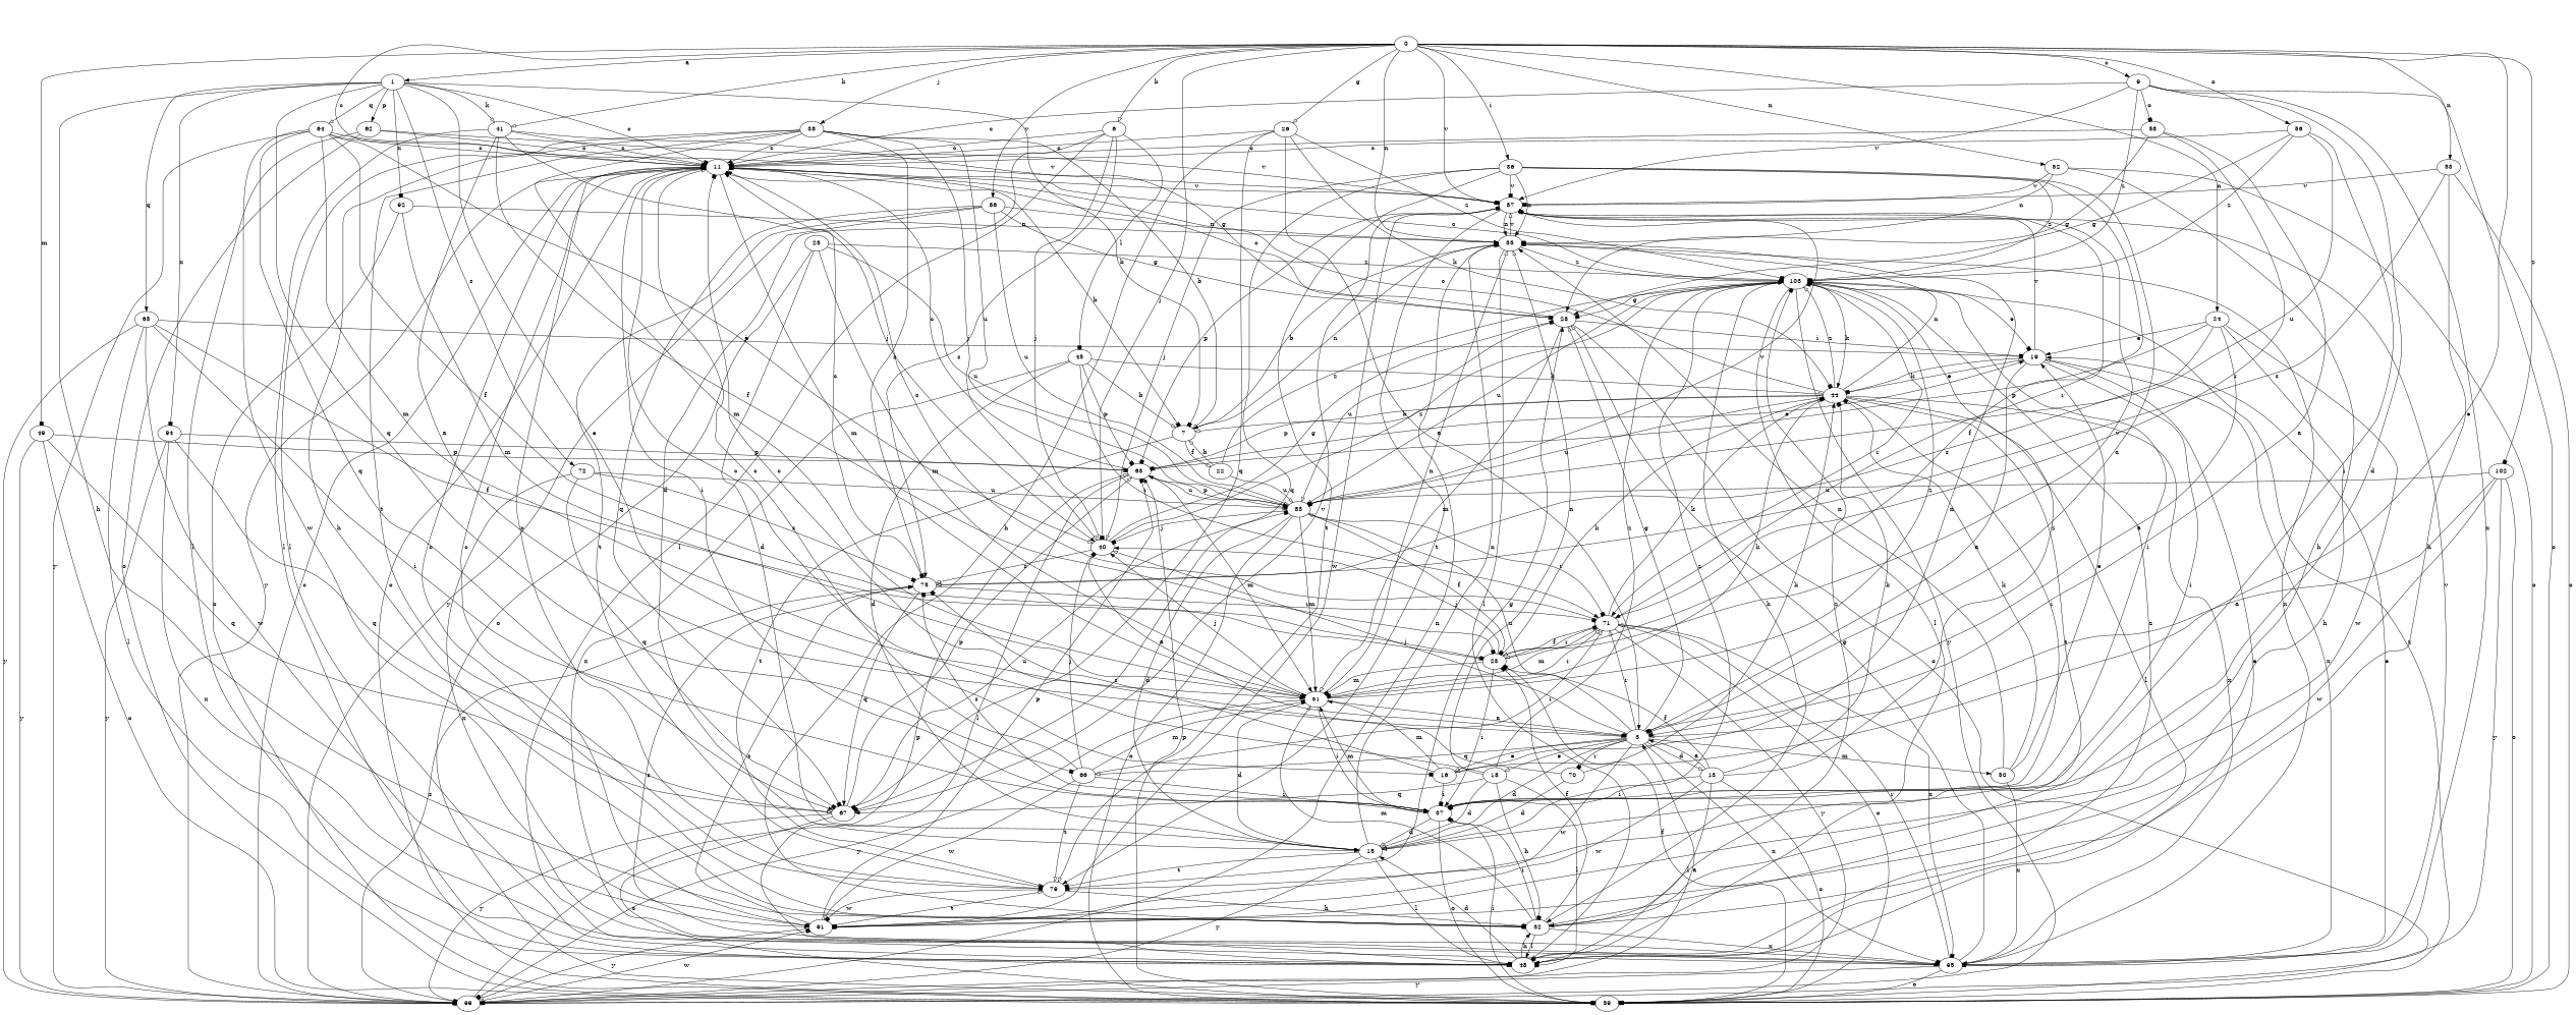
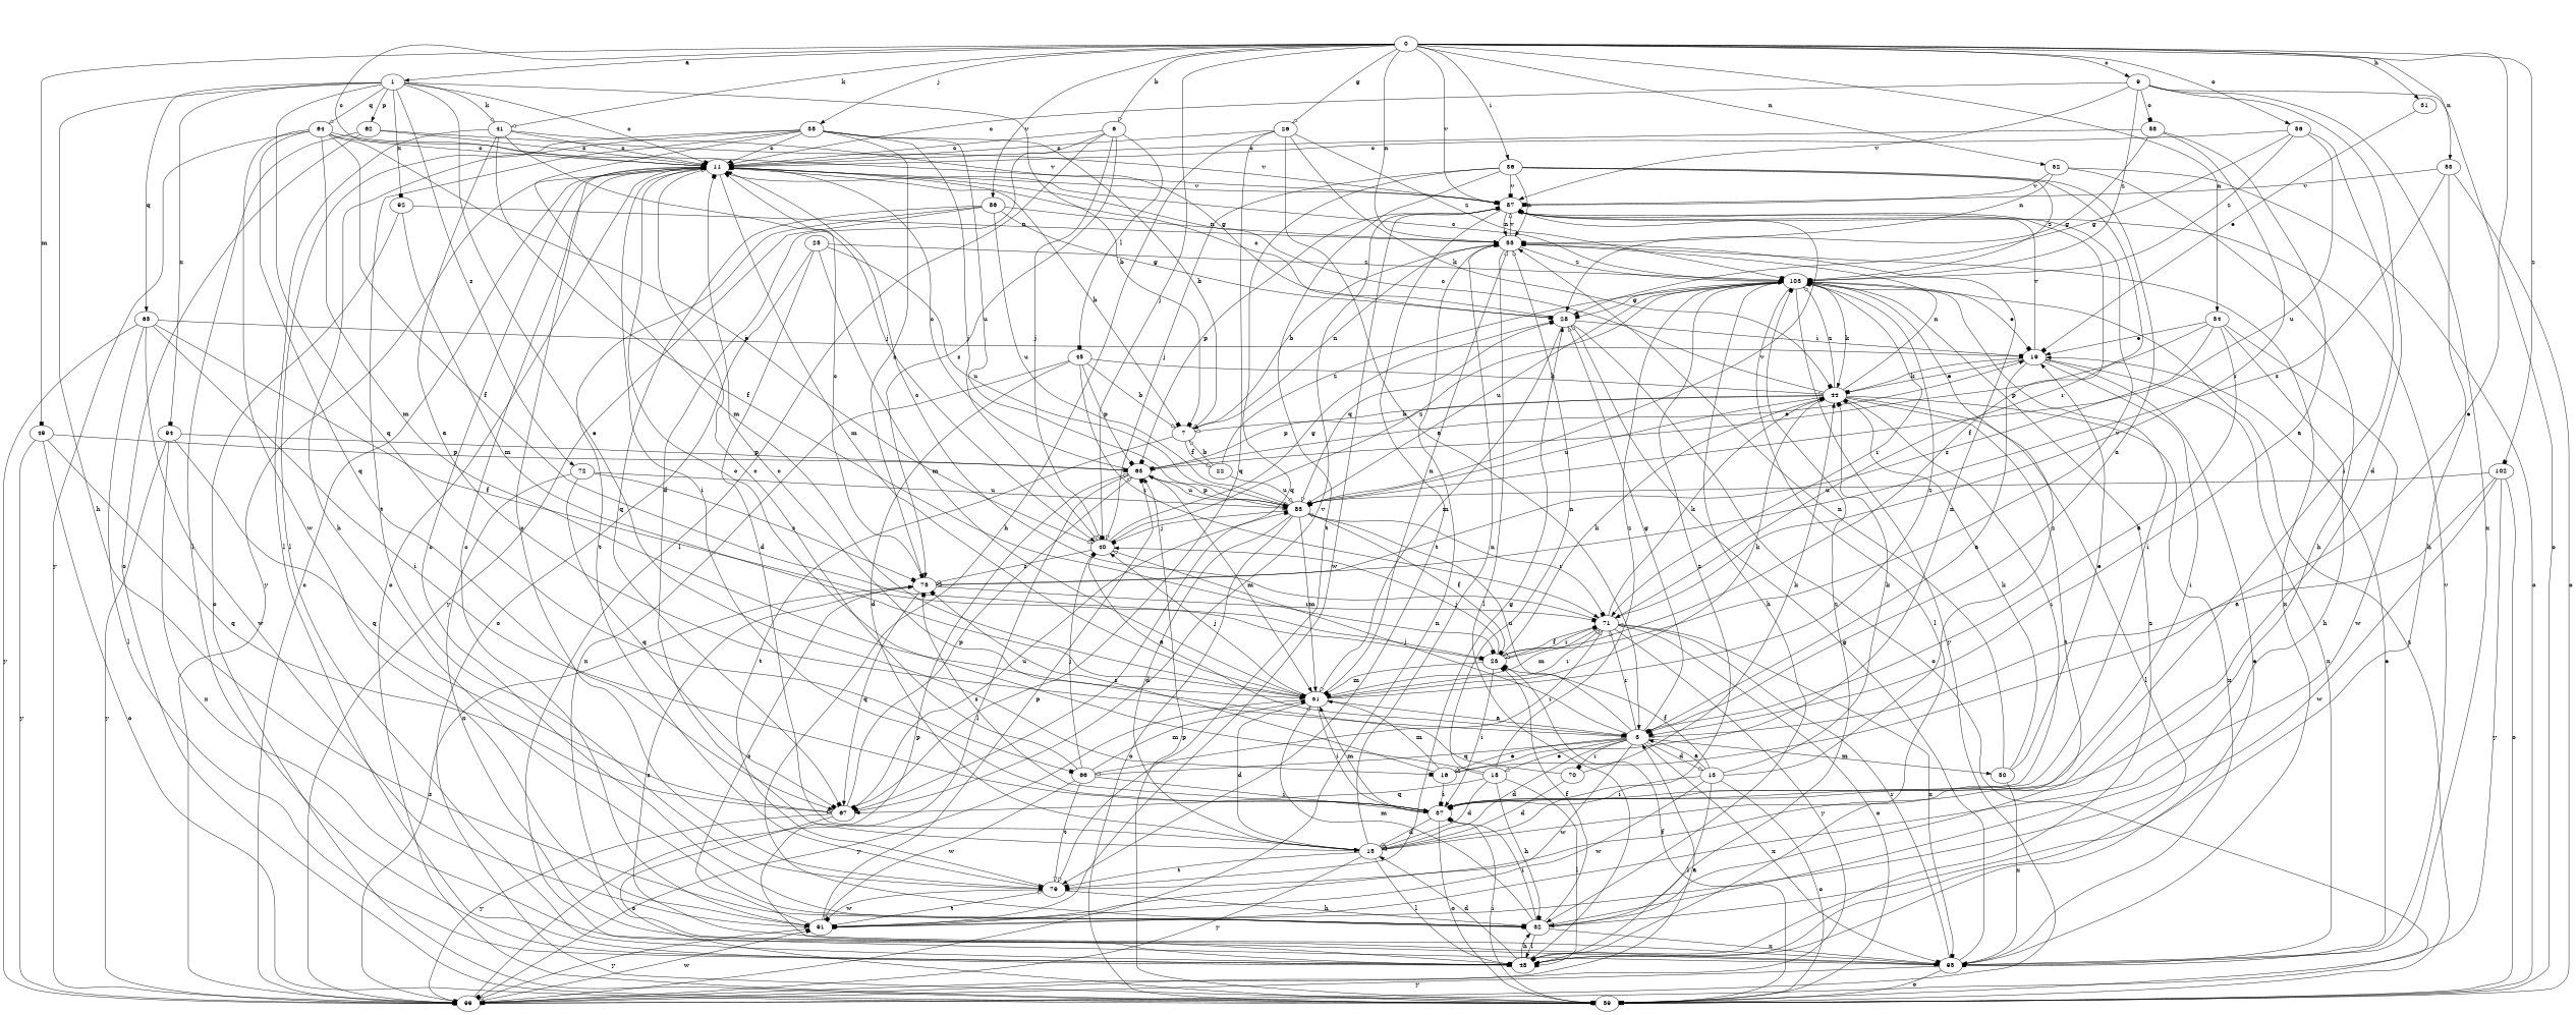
  strict digraph {
    edge [arrowhead=box]
    0
    1
    6
    9
    11
    16
    26
+   31
    36
    38
    40
    41
    49
    52
    53
-   54 [label=24]
+   54
    55
    56
    86
    87
    102
    7
    32
    62
    64
    65
    66
    72
    92
    94
    15
    45
    48
    75
    95
    58
    59
    103
    37
    51
    99
    25
    83
    3
    44
    67
    19
    71
    79
    28
    23
    63
    91
    22
    13
    18
    50
    70
    0 -> 1 [arrowhead=normal label=a]
    0 -> 6 [arrowhead=onormal label=b]
    0 -> 9 [arrowhead=normal label=c]
    0 -> 11 [arrowhead=normal label=c]
    0 -> 16 [arrowhead=onormal label=e]
    0 -> 26 [arrowhead=onormal label=g]
+   0 -> 31 [arrowhead=normal label=h]
    0 -> 36 [arrowhead=normal label=i]
    0 -> 38 [arrowhead=normal label=j]
    0 -> 40 [label=j]
    0 -> 41 [arrowhead=onormal label=k]
    0 -> 49 [label=m]
    0 -> 52 [arrowhead=normal label=n]
    0 -> 53 [arrowhead=normal label=n]
    0 -> 54 [arrowhead=normal label=n]
    0 -> 55 [arrowhead=normal label=n]
    0 -> 56 [arrowhead=normal label=o]
    0 -> 86 [arrowhead=normal label=v]
    0 -> 87 [arrowhead=normal label=v]
    0 -> 102 [label=z]
    1 -> 11 [label=c]
    1 -> 16 [label=e]
    1 -> 41 [arrowhead=onormal label=k]
    1 -> 7 [label=b]
    1 -> 32 [arrowhead=onormal label=h]
    1 -> 62 [arrowhead=normal label=p]
    1 -> 64 [arrowhead=onormal label=q]
    1 -> 65 [arrowhead=normal label=q]
    1 -> 66 [label=q]
    1 -> 72 [arrowhead=normal label=s]
    1 -> 92 [label=x]
    1 -> 94 [label=x]
    6 -> 11 [arrowhead=onormal label=c]
    6 -> 40 [arrowhead=onormal label=j]
    6 -> 15 [arrowhead=onormal label=d]
    6 -> 45 [label=l]
    6 -> 48 [arrowhead=onormal label=l]
    6 -> 75 [arrowhead=normal label=s]
    9 -> 11 [arrowhead=normal label=c]
    9 -> 87 [arrowhead=normal label=v]
    9 -> 15 [arrowhead=onormal label=d]
    9 -> 95 [label=x]
    9 -> 58 [label=o]
    9 -> 59 [label=o]
    9 -> 103 [arrowhead=normal label=z]
    11 -> 87 [arrowhead=normal label=v]
    11 -> 7 [label=b]
    11 -> 59 [label=o]
    11 -> 37 [arrowhead=normal label=i]
    11 -> 51 [label=m]
    11 -> 99 [label=y]
    16 -> 55 [label=n]
    16 -> 75 [label=s]
    16 -> 37 [label=i]
    16 -> 51 [arrowhead=normal label=m]
    26 -> 11 [label=c]
    26 -> 32 [label=h]
    26 -> 103 [label=z]
    26 -> 3 [arrowhead=normal label=a]
    26 -> 44 [label=k]
    26 -> 67 [label=q]
+   31 -> 19 [label=e]
    36 -> 40 [arrowhead=onormal label=j]
    36 -> 55 [arrowhead=normal label=n]
    36 -> 87 [label=v]
    36 -> 103 [label=z]
    36 -> 3 [label=a]
    36 -> 67 [label=q]
    36 -> 71 [arrowhead=normal label=r]
    36 -> 79 [arrowhead=onormal label=t]
    38 -> 11 [arrowhead=normal label=c]
    38 -> 40 [arrowhead=onormal label=j]
    38 -> 7 [arrowhead=onormal label=b]
    38 -> 32 [arrowhead=onormal label=h]
    38 -> 48 [arrowhead=onormal label=l]
    38 -> 75 [label=s]
    38 -> 51 [arrowhead=normal label=m]
    38 -> 83 [label=u]
    38 -> 79 [label=t]
    40 -> 75 [arrowhead=onormal label=s]
    40 -> 103 [arrowhead=onormal label=z]
    40 -> 3 [arrowhead=normal label=a]
    40 -> 28 [label=g]
    41 -> 11 [arrowhead=normal label=c]
    41 -> 40 [arrowhead=normal label=j]
    41 -> 48 [arrowhead=normal label=l]
    41 -> 3 [arrowhead=onormal label=a]
    41 -> 28 [arrowhead=onormal label=g]
    41 -> 23 [label=f]
    49 -> 59 [arrowhead=onormal label=o]
    49 -> 99 [label=y]
    49 -> 67 [arrowhead=onormal label=q]
    49 -> 63 [arrowhead=onormal label=p]
    52 -> 55 [label=n]
    52 -> 87 [label=v]
    52 -> 32 [arrowhead=normal label=h]
    52 -> 59 [arrowhead=normal label=o]
    53 -> 87 [arrowhead=normal label=v]
    53 -> 32 [arrowhead=onormal label=h]
    53 -> 75 [arrowhead=onormal label=s]
    53 -> 59 [arrowhead=normal label=o]
    54 -> 32 [arrowhead=onormal label=h]
    54 -> 75 [arrowhead=onormal label=s]
    54 -> 3 [arrowhead=normal label=a]
    54 -> 19 [arrowhead=normal label=e]
    54 -> 63 [arrowhead=onormal label=p]
    54 -> 91 [arrowhead=onormal label=w]
    55 -> 87 [arrowhead=onormal label=v]
    55 -> 7 [arrowhead=normal label=b]
    55 -> 48 [arrowhead=onormal label=l]
    55 -> 95 [arrowhead=onormal label=x]
    55 -> 103 [label=z]
    56 -> 11 [label=c]
    56 -> 103 [arrowhead=onormal label=z]
    56 -> 37 [arrowhead=onormal label=i]
    56 -> 83 [label=u]
    56 -> 28 [arrowhead=normal label=g]
    86 -> 55 [arrowhead=normal label=n]
    86 -> 99 [label=y]
    86 -> 83 [arrowhead=onormal label=u]
    86 -> 67 [label=q]
    86 -> 79 [label=t]
    86 -> 28 [label=g]
    87 -> 55 [arrowhead=normal label=n]
    87 -> 79 [arrowhead=normal label=t]
    87 -> 23 [arrowhead=onormal label=f]
    87 -> 63 [label=p]
    87 -> 91 [arrowhead=onormal label=w]
    102 -> 59 [arrowhead=onormal label=o]
    102 -> 99 [arrowhead=normal label=y]
    102 -> 83 [label=u]
    102 -> 3 [arrowhead=onormal label=a]
    102 -> 91 [label=w]
    7 -> 55 [arrowhead=normal label=n]
    7 -> 79 [arrowhead=onormal label=t]
    7 -> 22 [arrowhead=onormal label=f]
    32 -> 11 [arrowhead=normal label=c]
    32 -> 48 [arrowhead=normal label=l]
    32 -> 95 [label=x]
    32 -> 103 [label=z]
    32 -> 37 [label=i]
    32 -> 51 [arrowhead=onormal label=m]
    32 -> 23 [label=f]
    62 -> 11 [label=c]
    62 -> 87 [arrowhead=onormal label=v]
    62 -> 48 [label=l]
    62 -> 59 [label=o]
    64 -> 11 [arrowhead=onormal label=c]
    64 -> 40 [arrowhead=onormal label=j]
    64 -> 87 [label=v]
    64 -> 51 [arrowhead=normal label=m]
    64 -> 99 [label=y]
    64 -> 67 [arrowhead=normal label=q]
    64 -> 23 [label=f]
    64 -> 91 [label=w]
    65 -> 48 [arrowhead=onormal label=l]
    65 -> 37 [arrowhead=normal label=i]
    65 -> 99 [label=y]
    65 -> 19 [label=e]
    65 -> 23 [arrowhead=onormal label=f]
    65 -> 91 [arrowhead=normal label=w]
    66 -> 11 [arrowhead=onormal label=c]
    66 -> 40 [label=j]
    66 -> 37 [arrowhead=onormal label=i]
    66 -> 51 [label=m]
    66 -> 71 [arrowhead=onormal label=r]
    66 -> 79 [arrowhead=onormal label=t]
    66 -> 91 [arrowhead=onormal label=w]
    72 -> 75 [label=s]
    72 -> 95 [arrowhead=normal label=x]
    72 -> 83 [arrowhead=onormal label=u]
    72 -> 67 [label=q]
    92 -> 55 [arrowhead=normal label=n]
    92 -> 59 [arrowhead=normal label=o]
    92 -> 51 [arrowhead=normal label=m]
    94 -> 95 [arrowhead=onormal label=x]
    94 -> 99 [label=y]
    94 -> 67 [arrowhead=onormal label=q]
    94 -> 63 [label=p]
    15 -> 55 [label=n]
    15 -> 48 [label=l]
    15 -> 103 [arrowhead=onormal label=z]
    15 -> 99 [arrowhead=onormal label=y]
    15 -> 79 [label=t]
    45 -> 7 [arrowhead=onormal label=b]
    45 -> 15 [arrowhead=onormal label=d]
    45 -> 95 [arrowhead=normal label=x]
    45 -> 44 [arrowhead=onormal label=k]
    45 -> 71 [arrowhead=normal label=r]
    45 -> 63 [label=p]
    48 -> 32 [arrowhead=normal label=h]
    48 -> 15 [arrowhead=normal label=d]
    48 -> 103 [label=z]
    48 -> 19 [arrowhead=onormal label=e]
    75 -> 11 [arrowhead=normal label=c]
    75 -> 67 [arrowhead=normal label=q]
    75 -> 71 [label=r]
    95 -> 87 [arrowhead=onormal label=v]
    95 -> 75 [arrowhead=onormal label=s]
    95 -> 59 [arrowhead=normal label=o]
    95 -> 99 [arrowhead=onormal label=y]
    95 -> 19 [arrowhead=normal label=e]
    95 -> 71 [arrowhead=onormal label=r]
    95 -> 28 [arrowhead=onormal label=g]
    58 -> 11 [arrowhead=normal label=c]
    58 -> 3 [label=a]
    58 -> 71 [arrowhead=onormal label=r]
    58 -> 28 [arrowhead=normal label=g]
    59 -> 103 [arrowhead=normal label=z]
    59 -> 37 [arrowhead=normal label=i]
    59 -> 23 [label=f]
    59 -> 63 [arrowhead=normal label=p]
    103 -> 11 [label=c]
    103 -> 32 [arrowhead=normal label=h]
    103 -> 48 [label=l]
    103 -> 37 [arrowhead=onormal label=i]
    103 -> 99 [label=y]
    103 -> 83 [arrowhead=onormal label=u]
    103 -> 44 [arrowhead=normal label=k]
    103 -> 19 [label=e]
    103 -> 71 [arrowhead=normal label=r]
    103 -> 28 [label=g]
    37 -> 15 [arrowhead=onormal label=d]
    37 -> 75 [label=s]
    37 -> 59 [label=o]
    37 -> 51 [arrowhead=normal label=m]
    51 -> 40 [arrowhead=normal label=j]
    51 -> 55 [arrowhead=onormal label=n]
    51 -> 15 [arrowhead=onormal label=d]
    51 -> 103 [label=z]
    51 -> 37 [arrowhead=normal label=i]
    51 -> 99 [label=y]
    51 -> 3 [label=a]
    51 -> 44 [arrowhead=onormal label=k]
    51 -> 71 [arrowhead=onormal label=r]
    99 -> 11 [label=c]
    99 -> 55 [arrowhead=normal label=n]
    99 -> 75 [arrowhead=normal label=s]
    99 -> 3 [arrowhead=normal label=a]
    99 -> 63 [arrowhead=onormal label=p]
    99 -> 91 [label=w]
    25 -> 15 [arrowhead=onormal label=d]
    25 -> 59 [label=o]
    25 -> 103 [label=z]
    25 -> 51 [arrowhead=onormal label=m]
    25 -> 83 [arrowhead=normal label=u]
    83 -> 40 [label=j]
    83 -> 87 [arrowhead=onormal label=v]
    83 -> 15 [arrowhead=normal label=d]
    83 -> 59 [arrowhead=normal label=o]
    83 -> 51 [arrowhead=normal label=m]
    83 -> 71 [label=r]
    83 -> 23 [label=f]
    83 -> 63 [arrowhead=normal label=p]
    3 -> 16 [arrowhead=onormal label=e]
    3 -> 40 [arrowhead=onormal label=j]
    3 -> 66 [arrowhead=onormal label=q]
    3 -> 15 [arrowhead=onormal label=d]
    3 -> 95 [label=x]
    3 -> 83 [arrowhead=onormal label=u]
    3 -> 71 [arrowhead=onormal label=r]
    3 -> 28 [arrowhead=onormal label=g]
    3 -> 91 [label=w]
    3 -> 13 [arrowhead=onormal label=d]
    3 -> 18 [arrowhead=onormal label=e]
    3 -> 50 [arrowhead=normal label=m]
    3 -> 70 [label=r]
    44 -> 11 [arrowhead=onormal label=c]
    44 -> 55 [label=n]
    44 -> 7 [arrowhead=onormal label=b]
    44 -> 48 [arrowhead=normal label=l]
    44 -> 95 [arrowhead=onormal label=x]
    44 -> 103 [arrowhead=onormal label=z]
    44 -> 37 [arrowhead=onormal label=i]
    44 -> 83 [label=u]
    44 -> 19 [arrowhead=onormal label=e]
    44 -> 79 [label=t]
    44 -> 63 [label=p]
    67 -> 87 [label=v]
    67 -> 59 [arrowhead=normal label=o]
    67 -> 99 [label=y]
    67 -> 83 [label=u]
    67 -> 63 [arrowhead=onormal label=p]
    19 -> 87 [label=v]
    19 -> 95 [label=x]
    19 -> 37 [label=i]
    19 -> 3 [arrowhead=normal label=a]
    19 -> 44 [label=k]
    71 -> 11 [arrowhead=normal label=c]
    71 -> 95 [label=x]
    71 -> 59 [label=o]
    71 -> 51 [label=m]
    71 -> 99 [arrowhead=normal label=y]
    71 -> 44 [arrowhead=normal label=k]
    71 -> 23 [arrowhead=onormal label=f]
    79 -> 11 [arrowhead=normal label=c]
    79 -> 32 [label=h]
    79 -> 28 [arrowhead=normal label=g]
    79 -> 91 [label=w]
    28 -> 11 [label=c]
    28 -> 59 [label=o]
    28 -> 51 [arrowhead=onormal label=m]
-   28 -> 83 [arrowhead=onormal label=u]
+   28 -> 83 [arrowhead=onormal label=q]
    28 -> 19 [label=i]
    23 -> 40 [arrowhead=normal label=j]
    23 -> 87 [label=v]
    23 -> 37 [arrowhead=normal label=i]
    23 -> 51 [label=m]
    23 -> 44 [label=k]
    23 -> 71 [label=r]
    63 -> 11 [arrowhead=normal label=c]
    63 -> 48 [label=l]
    63 -> 51 [arrowhead=normal label=m]
    63 -> 83 [arrowhead=normal label=u]
    63 -> 19 [arrowhead=normal label=e]
    91 -> 11 [label=c]
    91 -> 75 [arrowhead=onormal label=s]
    91 -> 99 [arrowhead=onormal label=y]
    91 -> 79 [arrowhead=onormal label=t]
    91 -> 63 [label=p]
    22 -> 7 [arrowhead=onormal label=b]
    22 -> 103 [arrowhead=normal label=z]
    22 -> 83 [arrowhead=onormal label=u]
    13 -> 48 [arrowhead=normal label=l]
    13 -> 59 [arrowhead=onormal label=o]
    13 -> 103 [arrowhead=onormal label=z]
    13 -> 37 [label=i]
    13 -> 3 [arrowhead=normal label=a]
    13 -> 44 [label=k]
    13 -> 23 [label=f]
    13 -> 91 [arrowhead=normal label=w]
    18 -> 11 [arrowhead=normal label=c]
    18 -> 55 [arrowhead=onormal label=n]
    18 -> 32 [label=h]
    18 -> 15 [arrowhead=onormal label=d]
    18 -> 48 [label=l]
    18 -> 103 [arrowhead=onormal label=z]
    18 -> 67 [arrowhead=normal label=q]
    50 -> 55 [arrowhead=normal label=n]
    50 -> 95 [arrowhead=normal label=x]
    50 -> 44 [label=k]
    50 -> 19 [arrowhead=normal label=e]
    70 -> 11 [label=c]
    70 -> 15 [arrowhead=onormal label=d]
    70 -> 44 [arrowhead=normal label=k]
  }
